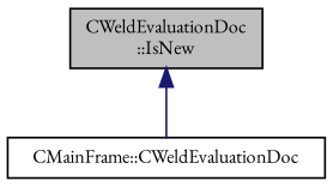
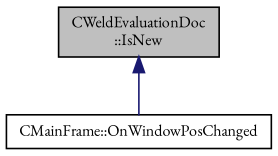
  digraph {
    rankdir=TB
    fontname="EB Garamond"
    node [color=black fontname="EB Garamond" fontsize=10 shape=record style=filled]
    n1 [fillcolor=grey75 fontcolor=black height=0.2 label="CWeldEvaluationDoc\l::IsNew" width=0.4]
-   n2 [fillcolor=white height=0.2 label="CMainFrame::CWeldEvaluationDoc" width=0.4]
+   n2 [fillcolor=white height=0.2 label="CMainFrame::OnWindowPosChanged" width=0.4]
    n1 -> n2 [color=midnightblue dir=back fontname="EB Garamond" fontsize=10 labelfontname=Helvetica labelfontsize=10 style=solid]
  }
